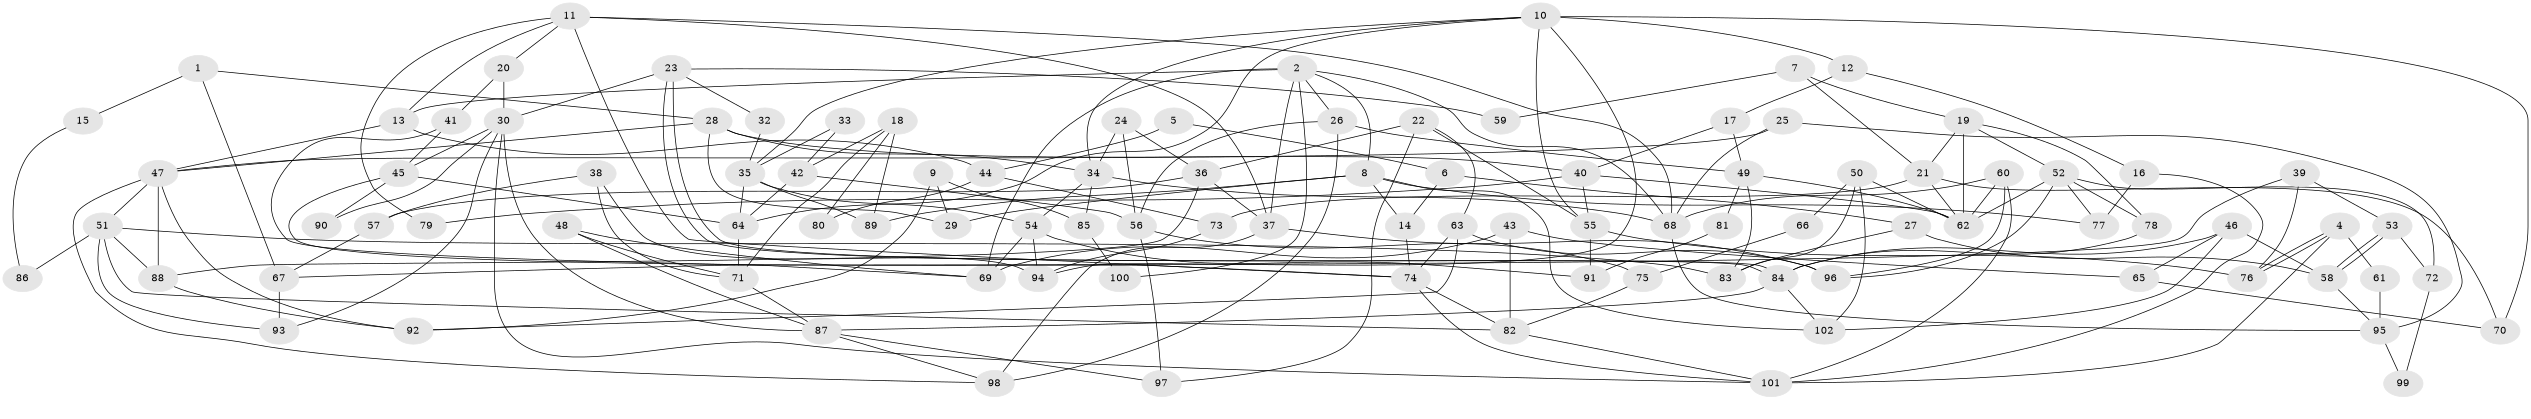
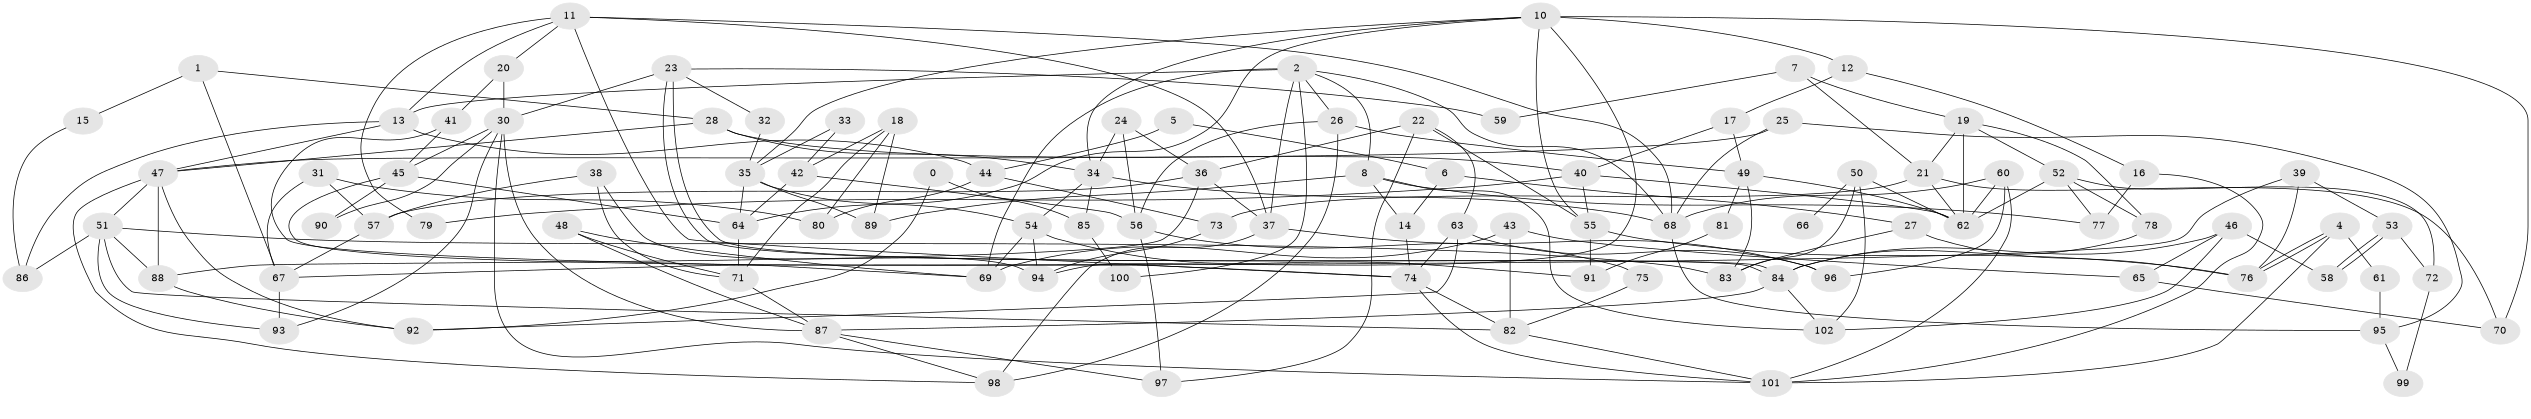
  graph {
    node [color=gray90 style=filled]
    1
    15
    28
    67
    86
-   29
    34
    47
    40
    93
    2
    8
    13
    26
    37
    68
    69
    100
    14
    77
    89
    102
    44
    49
    56
    98
    96
    95
    48
    71
    87
    55
    76
    91
    4
    61
    101
    5
    6
    27
    80
    73
    74
    83
    7
    19
    21
    59
    52
    62
    78
    70
-   9
+   9 [label=0]
    85
    92
    10
    12
    35
    64
    94
    16
    17
    54
    11
    20
    79
    30
    41
    82
    88
    51
    81
    18
    42
    72
    84
    45
    90
    22
    36
    63
    97
    57
    23
    32
    24
    75
    25
    99
+   31
    33
    38
    39
    53
    58
    43
    65
    46
    50
    66
    60
    1 -- 15
    1 -- 28
    1 -- 67
    15 -- 86
-   28 -- 29
    28 -- 34
    28 -- 47
    28 -- 40
    67 -- 93
    34 -- 68
    34 -- 85
    34 -- 54
    47 -- 98
    47 -- 92
    47 -- 88
    47 -- 51
    40 -- 55
    40 -- 62
    40 -- 79
    2 -- 8
    2 -- 13
    2 -- 26
    2 -- 37
    2 -- 68
    2 -- 69
    2 -- 100
-   8 -- 29
    8 -- 14
    8 -- 77
    8 -- 89
    8 -- 102
+   13 -- 86
    13 -- 47
    13 -- 44
    26 -- 49
    26 -- 56
    26 -- 98
    37 -- 98
    37 -- 96
    68 -- 95
    14 -- 74
    44 -- 80
    44 -- 73
    49 -- 83
    49 -- 62
    49 -- 81
    56 -- 97
    56 -- 75
    95 -- 99
    48 -- 69
    48 -- 71
    48 -- 87
    71 -- 87
    87 -- 98
    87 -- 97
    55 -- 76
    55 -- 91
    4 -- 76
    4 -- 76
    4 -- 61
    4 -- 101
    61 -- 95
    5 -- 44
    5 -- 6
    6 -- 14
    6 -- 27
-   27 -- 58
+   27 -- 76
    27 -- 83
    73 -- 94
    74 -- 101
    74 -- 82
    7 -- 19
    7 -- 21
    7 -- 59
    19 -- 21
    19 -- 52
    19 -- 62
    19 -- 78
    21 -- 73
    21 -- 62
    21 -- 70
    52 -- 77
-   52 -- 96
    52 -- 62
    52 -- 78
    52 -- 72
    78 -- 84
-   9 -- 29
    9 -- 85
    9 -- 92
    85 -- 100
    10 -- 34
    10 -- 55
    10 -- 70
    10 -- 12
    10 -- 35
    10 -- 64
    10 -- 94
    12 -- 16
    12 -- 17
    35 -- 89
    35 -- 64
    35 -- 54
    64 -- 71
    16 -- 77
    16 -- 101
    17 -- 40
    17 -- 49
    54 -- 69
    54 -- 91
    54 -- 94
    11 -- 13
    11 -- 37
    11 -- 68
    11 -- 74
    11 -- 20
    11 -- 79
    20 -- 30
    20 -- 41
    30 -- 93
    30 -- 87
    30 -- 101
    30 -- 45
    30 -- 90
    41 -- 69
    41 -- 45
    82 -- 101
    88 -- 92
    51 -- 86
    51 -- 93
    51 -- 83
    51 -- 82
    51 -- 88
    81 -- 91
    18 -- 89
    18 -- 71
    18 -- 80
    18 -- 42
    42 -- 56
    42 -- 64
    72 -- 99
    84 -- 102
    84 -- 87
    45 -- 74
    45 -- 64
    45 -- 90
    22 -- 55
    22 -- 36
    22 -- 63
    22 -- 97
    36 -- 37
    36 -- 88
    36 -- 57
    63 -- 96
    63 -- 74
    63 -- 92
    57 -- 67
    23 -- 59
    23 -- 30
    23 -- 84
    23 -- 84
    23 -- 32
    32 -- 35
    24 -- 34
    24 -- 56
    24 -- 36
    75 -- 82
    25 -- 47
    25 -- 68
    25 -- 95
+   31 -- 67
+   31 -- 80
+   31 -- 57
    33 -- 35
    33 -- 42
    38 -- 71
    38 -- 94
    38 -- 57
    39 -- 67
    39 -- 76
    39 -- 53
    53 -- 72
    53 -- 58
    53 -- 58
-   58 -- 95
    43 -- 69
    43 -- 82
    43 -- 65
    65 -- 70
    46 -- 102
    46 -- 84
    46 -- 58
    46 -- 65
    50 -- 102
    50 -- 83
    50 -- 62
    50 -- 66
-   66 -- 75
    60 -- 68
    60 -- 96
    60 -- 101
    60 -- 62
  }
